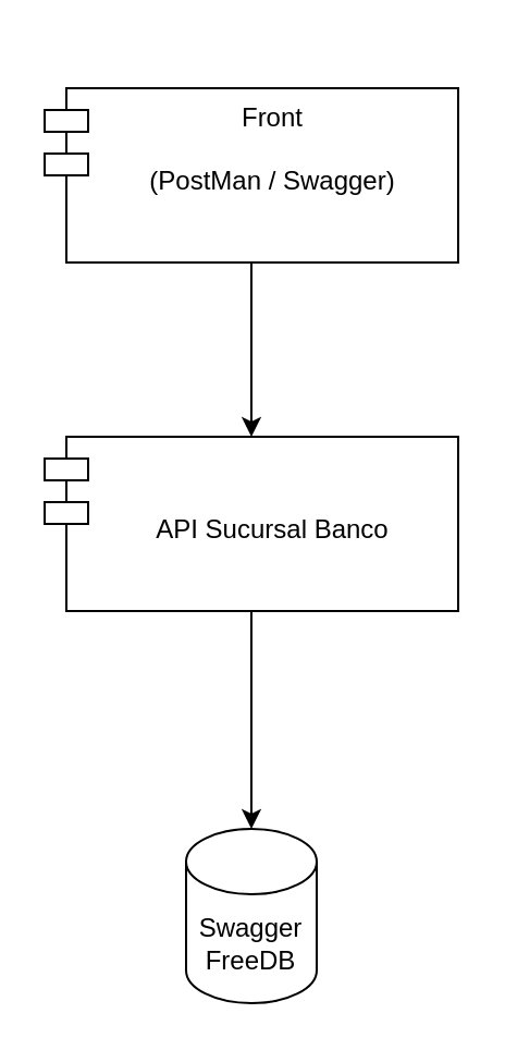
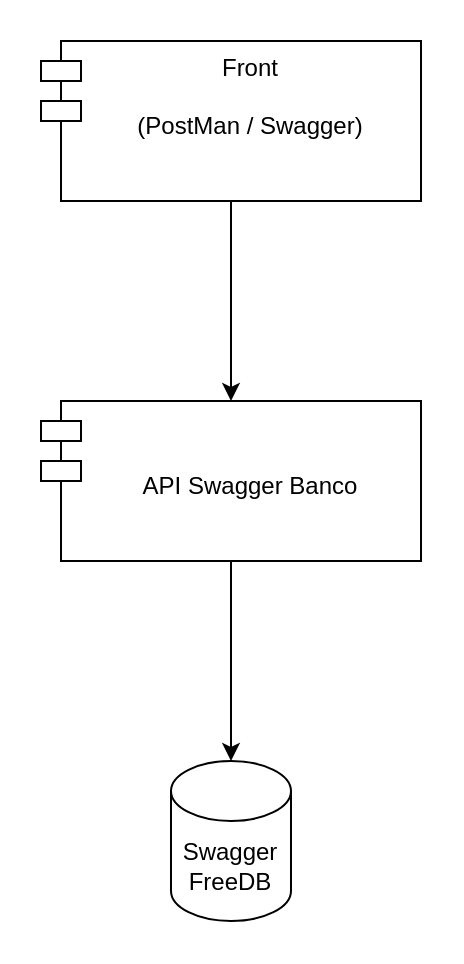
  <mxCell id="0" />
  <mxCell id="1" parent="0" />
  <mxCell id="2" style="edgeStyle=orthogonalEdgeStyle;rounded=0;orthogonalLoop=1;jettySize=auto;html=1;exitX=0.5;exitY=1;exitDx=0;exitDy=0;" edge="1" parent="1" source="3" target="5"><mxGeometry relative="1" as="geometry" /></mxCell>
- <mxCell id="3" value="Front&lt;br&gt;&lt;br&gt;(PostMan / Swagger)" style="shape=module;align=left;spacingLeft=20;align=center;verticalAlign=top;whiteSpace=wrap;html=1;" vertex="1" parent="1"><mxGeometry x="20" y="40" width="190" height="80" as="geometry" /></mxCell>
+ <mxCell id="3" value="Front&lt;br&gt;&lt;br&gt;(PostMan / Swagger)" style="shape=module;align=left;spacingLeft=20;align=center;verticalAlign=top;whiteSpace=wrap;html=1;" vertex="1" parent="1"><mxGeometry x="20" y="20" width="190" height="80" as="geometry" /></mxCell>
  <mxCell id="4" style="edgeStyle=orthogonalEdgeStyle;rounded=0;orthogonalLoop=1;jettySize=auto;html=1;exitX=0.5;exitY=1;exitDx=0;exitDy=0;" edge="1" parent="1" source="5" target="6"><mxGeometry relative="1" as="geometry" /></mxCell>
- <mxCell id="5" value="&lt;div&gt;&lt;br&gt;&lt;/div&gt;&lt;div&gt;&lt;br&gt;&lt;/div&gt;&lt;div&gt;API Sucursal Banco&lt;br&gt;&lt;/div&gt;" style="shape=module;align=left;spacingLeft=20;align=center;verticalAlign=top;whiteSpace=wrap;html=1;" vertex="1" parent="1"><mxGeometry x="20" y="200" width="190" height="80" as="geometry" /></mxCell>
+ <mxCell id="5" value="&lt;div&gt;&lt;br&gt;&lt;/div&gt;&lt;div&gt;&lt;br&gt;&lt;/div&gt;&lt;div&gt;API Swagger Banco&lt;br&gt;&lt;/div&gt;" style="shape=module;align=left;spacingLeft=20;align=center;verticalAlign=top;whiteSpace=wrap;html=1;" vertex="1" parent="1"><mxGeometry x="20" y="200" width="190" height="80" as="geometry" /></mxCell>
  <mxCell id="6" value="Swagger&lt;br&gt;FreeDB" style="shape=cylinder3;whiteSpace=wrap;html=1;boundedLbl=1;backgroundOutline=1;size=15;" vertex="1" parent="1"><mxGeometry x="85" y="380" width="60" height="80" as="geometry" /></mxCell>
